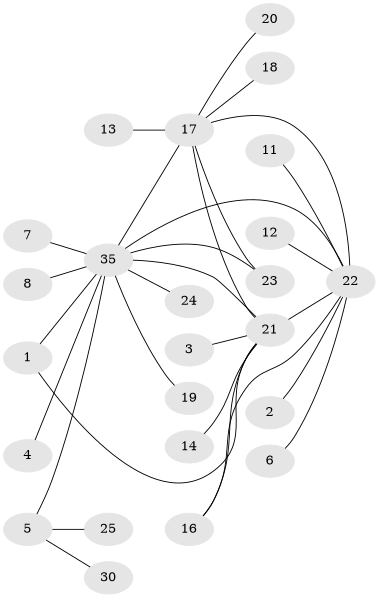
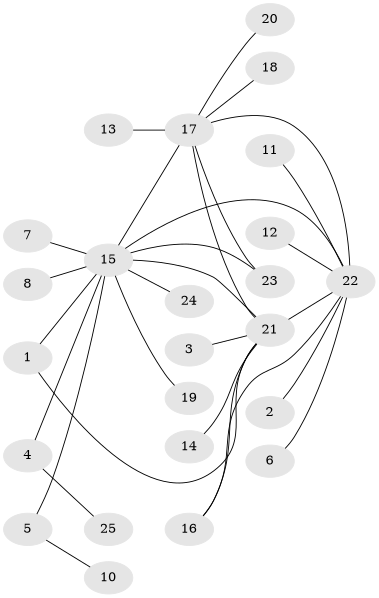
  graph {
    rankdir=LR
    node [color=gray90 style=filled]
    edge [weight=1.0]
    1
-   15 [label=35]
+   15
    21
    22
    17
    19
    23
    24
    2
    3
    4
    5
-   10 [label=30]
+   10
    25
    6
    7
    8
    11
    12
    13
    18
    20
    14
    16
    1 -- 15
    1 -- 21
    15 -- 21 [weight=2.0]
    15 -- 22
    15 -- 17
    15 -- 19
    15 -- 23 [weight=2.0]
    15 -- 24
    21 -- 22
    17 -- 21
    17 -- 22
    17 -- 23
    17 -- 18
    17 -- 20
    2 -- 22
    3 -- 21
    4 -- 15
    5 -- 15
    5 -- 10
-   5 -- 25
+   4 -- 25
    6 -- 22
    7 -- 15
    8 -- 15
    11 -- 22
    12 -- 22
    13 -- 17
    14 -- 21
    16 -- 21
    16 -- 22
  }
